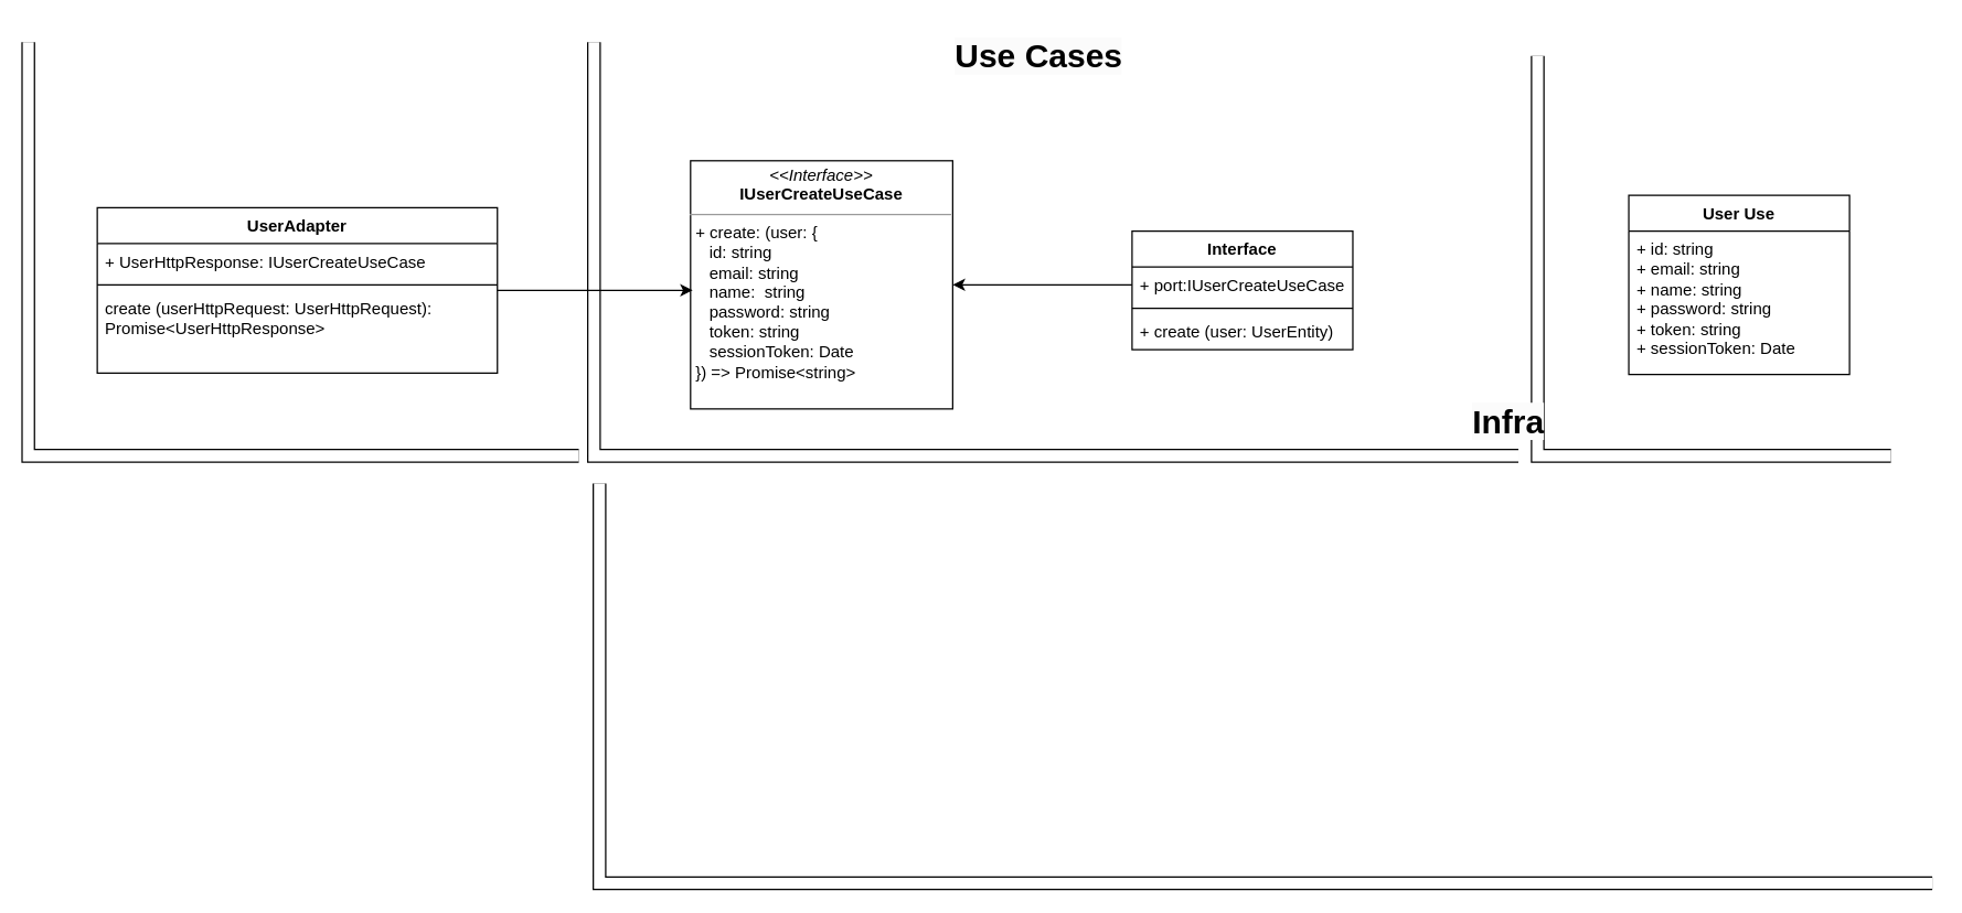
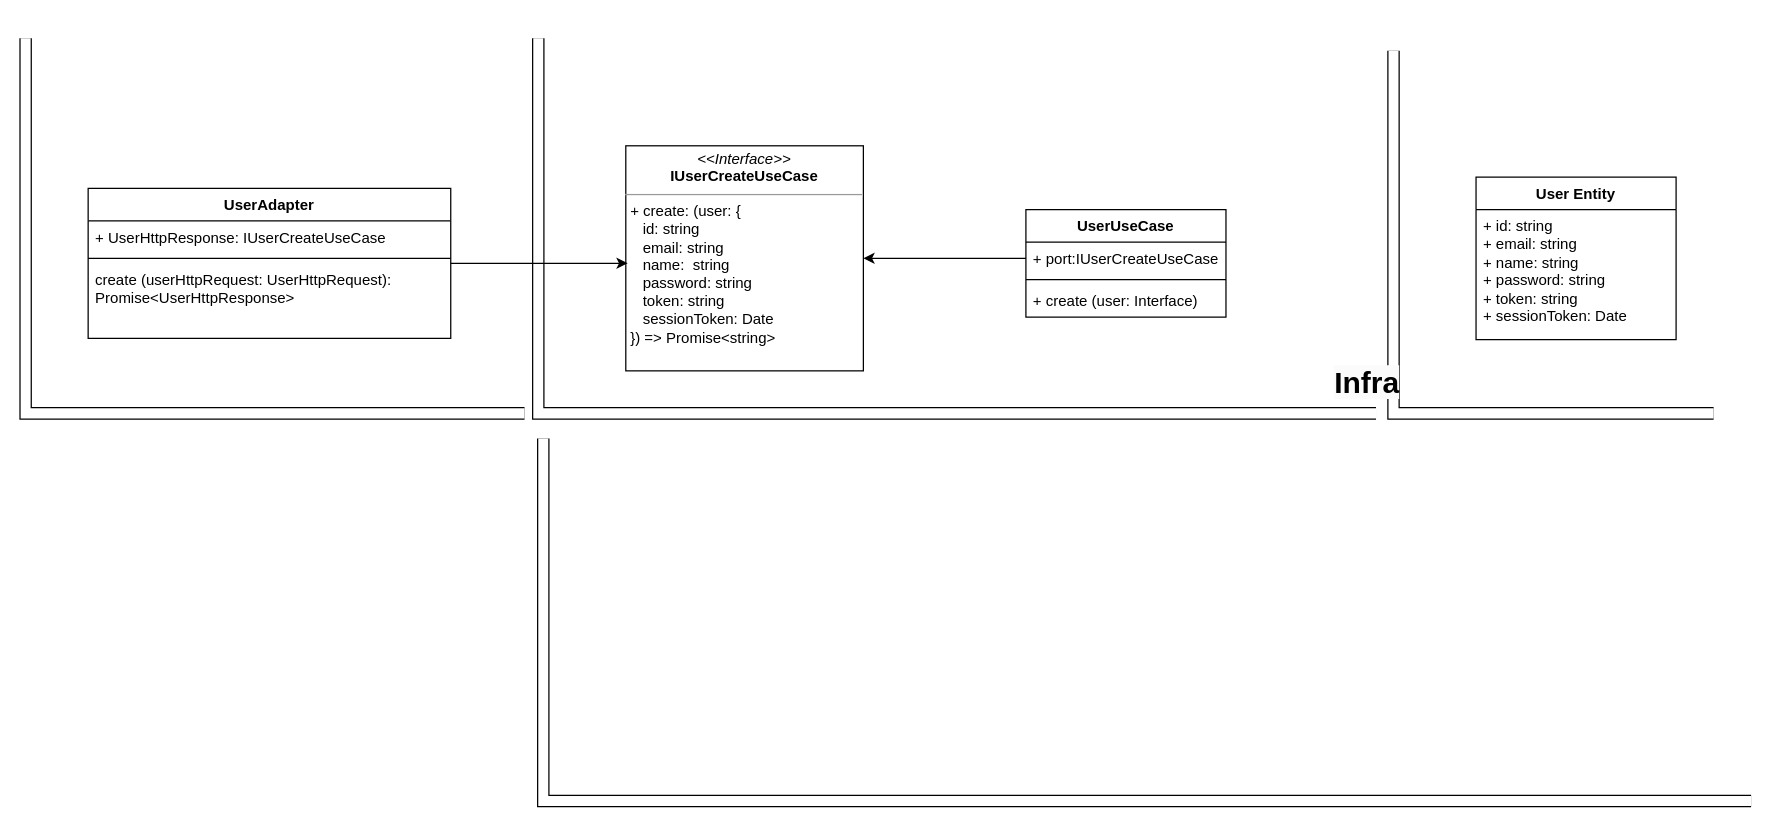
  <mxCell id="0" />
  <mxCell id="1" parent="0" />
- <mxCell id="2" value="Interface" style="swimlane;fontStyle=1;align=center;verticalAlign=top;childLayout=stackLayout;horizontal=1;startSize=26;horizontalStack=0;resizeParent=1;resizeParentMax=0;resizeLast=0;collapsible=1;marginBottom=0;whiteSpace=wrap;html=1;" parent="1" vertex="1"><mxGeometry x="820" y="167" width="160" height="86" as="geometry" /></mxCell>
+ <mxCell id="2" value="UserUseCase" style="swimlane;fontStyle=1;align=center;verticalAlign=top;childLayout=stackLayout;horizontal=1;startSize=26;horizontalStack=0;resizeParent=1;resizeParentMax=0;resizeLast=0;collapsible=1;marginBottom=0;whiteSpace=wrap;html=1;" parent="1" vertex="1"><mxGeometry x="820" y="167" width="160" height="86" as="geometry" /></mxCell>
  <mxCell id="3" value="+ port:IUserCreateUseCase" style="text;strokeColor=none;fillColor=none;align=left;verticalAlign=top;spacingLeft=4;spacingRight=4;overflow=hidden;rotatable=0;points=[[0,0.5],[1,0.5]];portConstraint=eastwest;whiteSpace=wrap;html=1;" parent="2" vertex="1"><mxGeometry y="26" width="160" height="26" as="geometry" /></mxCell>
  <mxCell id="4" value="" style="line;strokeWidth=1;fillColor=none;align=left;verticalAlign=middle;spacingTop=-1;spacingLeft=3;spacingRight=3;rotatable=0;labelPosition=right;points=[];portConstraint=eastwest;strokeColor=inherit;" parent="2" vertex="1"><mxGeometry y="52" width="160" height="8" as="geometry" /></mxCell>
- <mxCell id="5" value="+ create (user: UserEntity)" style="text;strokeColor=none;fillColor=none;align=left;verticalAlign=top;spacingLeft=4;spacingRight=4;overflow=hidden;rotatable=0;points=[[0,0.5],[1,0.5]];portConstraint=eastwest;whiteSpace=wrap;html=1;" parent="2" vertex="1"><mxGeometry y="60" width="160" height="26" as="geometry" /></mxCell>
+ <mxCell id="5" value="+ create (user: Interface)" style="text;strokeColor=none;fillColor=none;align=left;verticalAlign=top;spacingLeft=4;spacingRight=4;overflow=hidden;rotatable=0;points=[[0,0.5],[1,0.5]];portConstraint=eastwest;whiteSpace=wrap;html=1;" parent="2" vertex="1"><mxGeometry y="60" width="160" height="26" as="geometry" /></mxCell>
  <mxCell id="6" value="&lt;p style=&quot;margin:0px;margin-top:4px;text-align:center;&quot;&gt;&lt;i&gt;&amp;lt;&amp;lt;Interface&amp;gt;&amp;gt;&lt;/i&gt;&lt;br&gt;&lt;b&gt;IUserCreateUseCase&lt;/b&gt;&lt;br&gt;&lt;/p&gt;&lt;hr size=&quot;1&quot;&gt;&lt;p style=&quot;margin:0px;margin-left:4px;&quot;&gt;&lt;/p&gt;&lt;p style=&quot;margin:0px;margin-left:4px;&quot;&gt;+&amp;nbsp;create: (user: {&lt;/p&gt;&lt;p style=&quot;margin:0px;margin-left:4px;&quot;&gt;&amp;nbsp; &amp;nbsp;id: string&amp;nbsp;&lt;/p&gt;&lt;p style=&quot;margin:0px;margin-left:4px;&quot;&gt;&amp;nbsp; &amp;nbsp;email: string&amp;nbsp;&lt;/p&gt;&lt;p style=&quot;margin:0px;margin-left:4px;&quot;&gt;&amp;nbsp; &amp;nbsp;name:&amp;nbsp; string&amp;nbsp;&lt;/p&gt;&lt;p style=&quot;margin:0px;margin-left:4px;&quot;&gt;&amp;nbsp; &amp;nbsp;password: string&amp;nbsp;&lt;/p&gt;&lt;p style=&quot;margin:0px;margin-left:4px;&quot;&gt;&amp;nbsp; &amp;nbsp;token: string&lt;/p&gt;&lt;p style=&quot;margin:0px;margin-left:4px;&quot;&gt;&amp;nbsp; &amp;nbsp;sessionToken: Date&amp;nbsp;&lt;/p&gt;&lt;p style=&quot;margin:0px;margin-left:4px;&quot;&gt;}) =&amp;gt; Promise&amp;lt;string&amp;gt;&lt;/p&gt;" style="verticalAlign=top;align=left;overflow=fill;fontSize=12;fontFamily=Helvetica;html=1;whiteSpace=wrap;" parent="1" vertex="1"><mxGeometry x="500" y="116" width="190" height="180" as="geometry" /></mxCell>
  <mxCell id="7" style="edgeStyle=orthogonalEdgeStyle;rounded=0;orthogonalLoop=1;jettySize=auto;html=1;exitX=0;exitY=0.5;exitDx=0;exitDy=0;entryX=1;entryY=0.5;entryDx=0;entryDy=0;" parent="1" source="3" target="6" edge="1"><mxGeometry relative="1" as="geometry" /></mxCell>
  <mxCell id="8" value="UserAdapter" style="swimlane;fontStyle=1;align=center;verticalAlign=top;childLayout=stackLayout;horizontal=1;startSize=26;horizontalStack=0;resizeParent=1;resizeParentMax=0;resizeLast=0;collapsible=1;marginBottom=0;whiteSpace=wrap;html=1;" parent="1" vertex="1"><mxGeometry x="70" y="150" width="290" height="120" as="geometry" /></mxCell>
  <mxCell id="9" value="+&amp;nbsp;UserHttpResponse: IUserCreateUseCase" style="text;strokeColor=none;fillColor=none;align=left;verticalAlign=top;spacingLeft=4;spacingRight=4;overflow=hidden;rotatable=0;points=[[0,0.5],[1,0.5]];portConstraint=eastwest;whiteSpace=wrap;html=1;" parent="8" vertex="1"><mxGeometry y="26" width="290" height="26" as="geometry" /></mxCell>
  <mxCell id="10" value="" style="line;strokeWidth=1;fillColor=none;align=left;verticalAlign=middle;spacingTop=-1;spacingLeft=3;spacingRight=3;rotatable=0;labelPosition=right;points=[];portConstraint=eastwest;strokeColor=inherit;" parent="8" vertex="1"><mxGeometry y="52" width="290" height="8" as="geometry" /></mxCell>
  <mxCell id="11" value="create (userHttpRequest: UserHttpRequest): Promise&amp;lt;UserHttpResponse&amp;gt;" style="text;strokeColor=none;fillColor=none;align=left;verticalAlign=top;spacingLeft=4;spacingRight=4;overflow=hidden;rotatable=0;points=[[0,0.5],[1,0.5]];portConstraint=eastwest;whiteSpace=wrap;html=1;" parent="8" vertex="1"><mxGeometry y="60" width="290" height="60" as="geometry" /></mxCell>
  <mxCell id="12" value="" style="shape=filledEdge;curved=0;rounded=0;fixDash=1;endArrow=none;strokeWidth=10;fillColor=#ffffff;edgeStyle=orthogonalEdgeStyle;html=1;" parent="1" edge="1"><mxGeometry width="60" height="40" relative="1" as="geometry"><mxPoint x="1100" y="330" as="sourcePoint" /><mxPoint x="430" y="30" as="targetPoint" /><Array as="points"><mxPoint x="1100" y="330" /><mxPoint x="430" y="330" /></Array></mxGeometry></mxCell>
  <mxCell id="13" style="edgeStyle=orthogonalEdgeStyle;rounded=0;orthogonalLoop=1;jettySize=auto;html=1;exitX=1;exitY=0.5;exitDx=0;exitDy=0;entryX=0.008;entryY=0.522;entryDx=0;entryDy=0;entryPerimeter=0;" parent="1" source="8" target="6" edge="1"><mxGeometry relative="1" as="geometry" /></mxCell>
  <mxCell id="14" value="" style="shape=filledEdge;curved=0;rounded=0;fixDash=1;endArrow=none;strokeWidth=10;fillColor=#ffffff;edgeStyle=orthogonalEdgeStyle;html=1;" parent="1" edge="1"><mxGeometry width="60" height="40" relative="1" as="geometry"><mxPoint x="1370" y="330" as="sourcePoint" /><mxPoint x="1114" y="40" as="targetPoint" /><Array as="points"><mxPoint x="1364" y="330" /><mxPoint x="1114" y="330" /></Array></mxGeometry></mxCell>
- <mxCell id="15" value="&lt;span style=&quot;color: rgb(0, 0, 0); font-family: Helvetica; font-size: 24px; font-style: normal; font-variant-ligatures: normal; font-variant-caps: normal; font-weight: 700; letter-spacing: normal; orphans: 2; text-align: center; text-indent: 0px; text-transform: none; widows: 2; word-spacing: 0px; -webkit-text-stroke-width: 0px; background-color: rgb(251, 251, 251); text-decoration-thickness: initial; text-decoration-style: initial; text-decoration-color: initial; float: none; display: inline !important;&quot;&gt;Use Cases&lt;/span&gt;" style="text;whiteSpace=wrap;html=1;" parent="1" vertex="1"><mxGeometry x="690" y="20" width="150" height="50" as="geometry" /></mxCell>
- <mxCell id="16" value="User Use&lt;div style=&quot;border-color: var(--border-color); padding: 0px; margin: 0px;&quot;&gt;&lt;br style=&quot;border-color: var(--border-color); padding: 0px; margin: 0px; font-weight: 400;&quot;&gt;&lt;/div&gt;" style="swimlane;fontStyle=1;align=center;verticalAlign=top;childLayout=stackLayout;horizontal=1;startSize=26;horizontalStack=0;resizeParent=1;resizeParentMax=0;resizeLast=0;collapsible=1;marginBottom=0;whiteSpace=wrap;html=1;" parent="1" vertex="1"><mxGeometry x="1180" y="141" width="160" height="130" as="geometry" /></mxCell>
+ <mxCell id="16" value="User Entity&lt;div style=&quot;border-color: var(--border-color); padding: 0px; margin: 0px;&quot;&gt;&lt;br style=&quot;border-color: var(--border-color); padding: 0px; margin: 0px; font-weight: 400;&quot;&gt;&lt;/div&gt;" style="swimlane;fontStyle=1;align=center;verticalAlign=top;childLayout=stackLayout;horizontal=1;startSize=26;horizontalStack=0;resizeParent=1;resizeParentMax=0;resizeLast=0;collapsible=1;marginBottom=0;whiteSpace=wrap;html=1;" parent="1" vertex="1"><mxGeometry x="1180" y="141" width="160" height="130" as="geometry" /></mxCell>
  <mxCell id="17" value="+ id: string&lt;br style=&quot;border-color: var(--border-color); padding: 0px; margin: 0px;&quot;&gt;&lt;span style=&quot;&quot;&gt;+ email: string&lt;/span&gt;&lt;br style=&quot;border-color: var(--border-color); padding: 0px; margin: 0px;&quot;&gt;&lt;span style=&quot;&quot;&gt;+ name: string&lt;/span&gt;&lt;br style=&quot;border-color: var(--border-color); padding: 0px; margin: 0px;&quot;&gt;&lt;span style=&quot;&quot;&gt;+ password: string&lt;/span&gt;&lt;br style=&quot;border-color: var(--border-color); padding: 0px; margin: 0px;&quot;&gt;&lt;span style=&quot;&quot;&gt;+ token: string&lt;br&gt;&lt;/span&gt;&lt;span style=&quot;&quot;&gt;+ sessionToken: Date&lt;/span&gt;" style="text;strokeColor=none;fillColor=none;align=left;verticalAlign=top;spacingLeft=4;spacingRight=4;overflow=hidden;rotatable=0;points=[[0,0.5],[1,0.5]];portConstraint=eastwest;whiteSpace=wrap;html=1;" parent="16" vertex="1"><mxGeometry y="26" width="160" height="104" as="geometry" /></mxCell>
  <mxCell id="18" value="" style="shape=filledEdge;curved=0;rounded=0;fixDash=1;endArrow=none;strokeWidth=10;fillColor=#ffffff;edgeStyle=orthogonalEdgeStyle;html=1;" parent="1" edge="1"><mxGeometry width="60" height="40" relative="1" as="geometry"><mxPoint x="419" y="330" as="sourcePoint" /><mxPoint x="20" y="30" as="targetPoint" /><Array as="points"><mxPoint x="20" y="330" /></Array></mxGeometry></mxCell>
  <mxCell id="19" value="&lt;span style=&quot;color: rgb(0, 0, 0); font-family: Helvetica; font-size: 24px; font-style: normal; font-variant-ligatures: normal; font-variant-caps: normal; font-weight: 700; letter-spacing: normal; orphans: 2; text-align: center; text-indent: 0px; text-transform: none; widows: 2; word-spacing: 0px; -webkit-text-stroke-width: 0px; background-color: rgb(251, 251, 251); text-decoration-thickness: initial; text-decoration-style: initial; text-decoration-color: initial; float: none; display: inline !important;&quot;&gt;Infra&lt;/span&gt;" style="text;whiteSpace=wrap;html=1;" vertex="1" parent="1"><mxGeometry x="1065" y="285" width="150" height="50" as="geometry" /></mxCell>
  <mxCell id="20" value="" style="shape=filledEdge;curved=0;rounded=0;fixDash=1;endArrow=none;strokeWidth=10;fillColor=#ffffff;edgeStyle=orthogonalEdgeStyle;html=1;" edge="1" parent="1"><mxGeometry width="60" height="40" relative="1" as="geometry"><mxPoint x="1400" y="640" as="sourcePoint" /><mxPoint x="434" y="350" as="targetPoint" /><Array as="points"><mxPoint x="434" y="640" /></Array></mxGeometry></mxCell>
